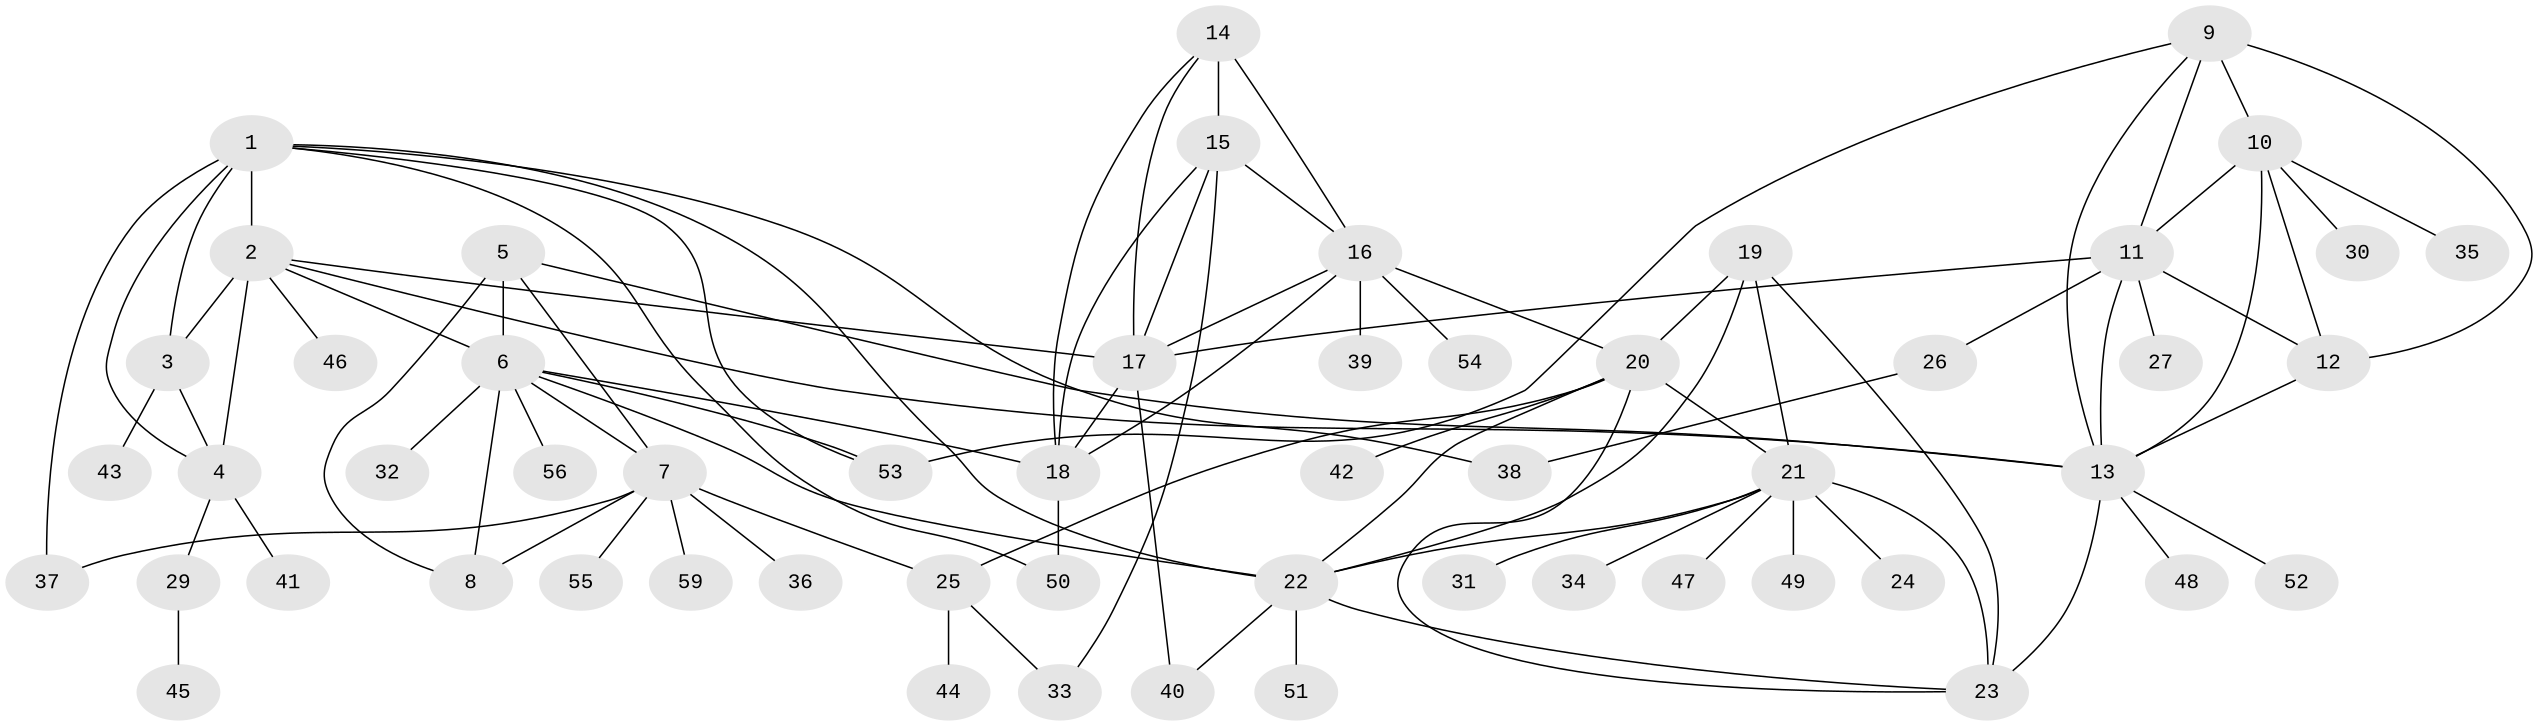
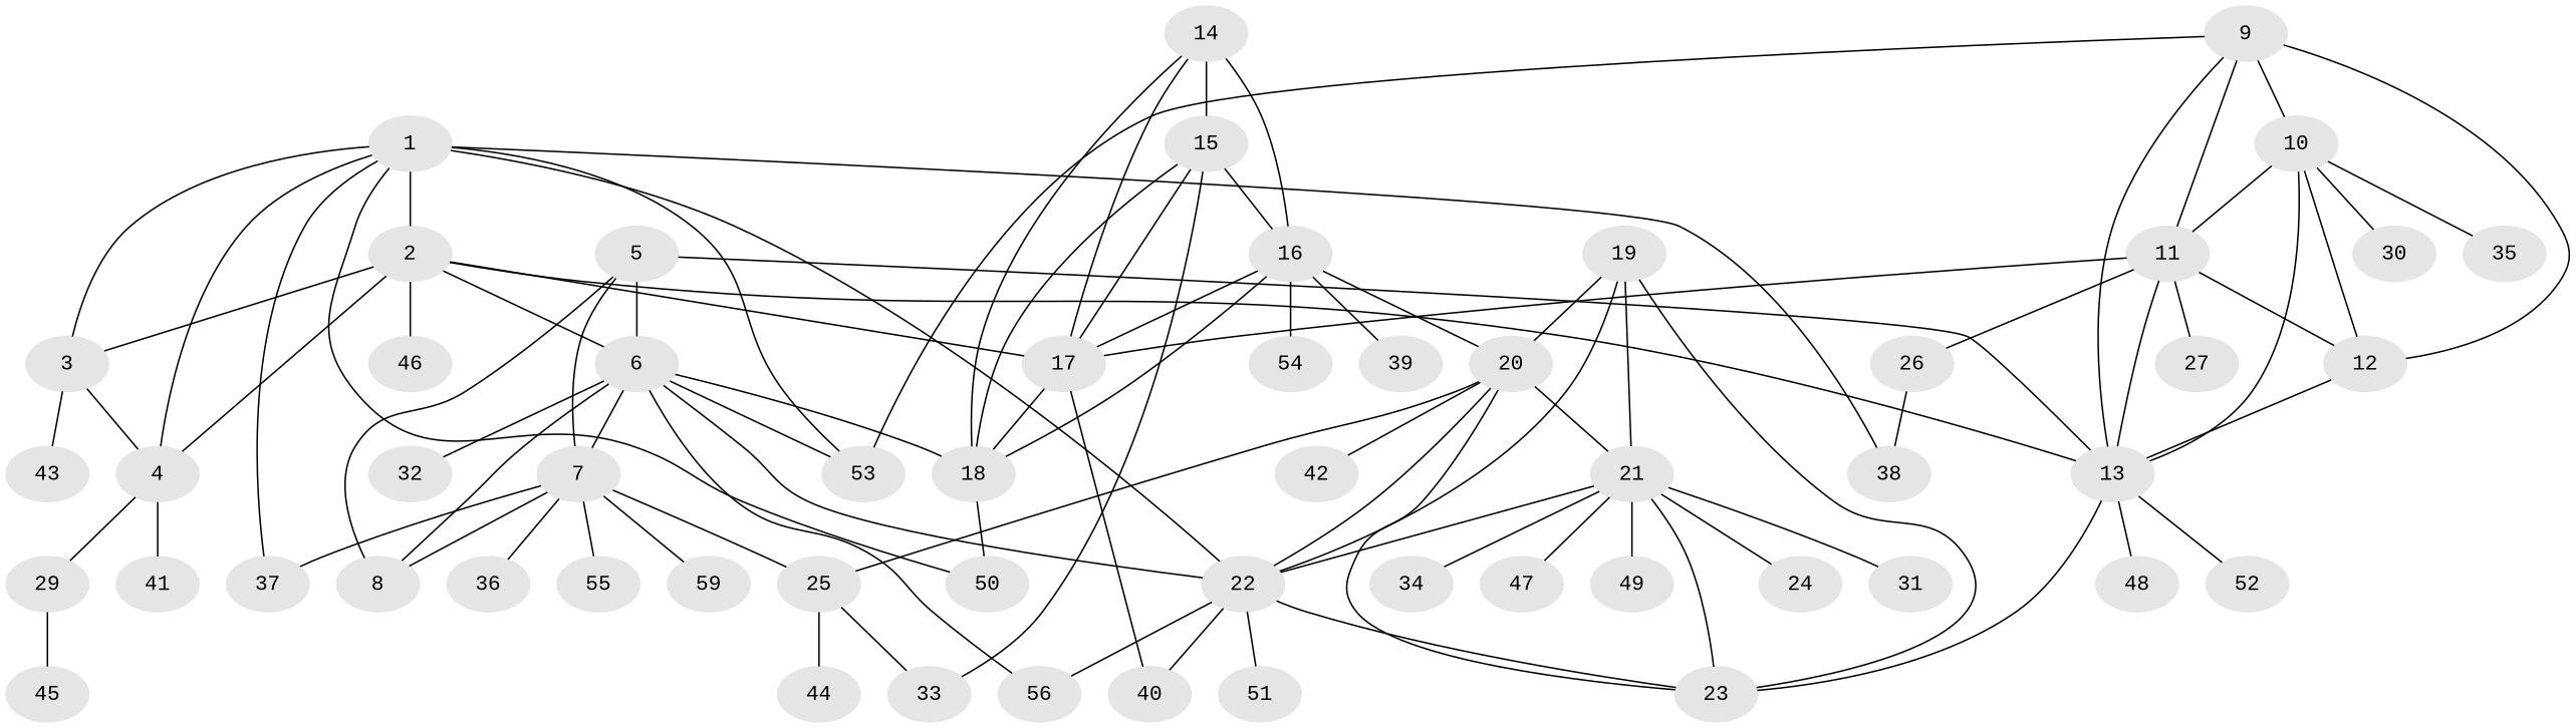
  graph {
    fontname="Liberation Mono"
    node [color=gray90 fontname="Liberation Mono" style=filled]
    edge [fontname="Liberation Mono" weight=1.0]
    1
    2
    3
    4
    22
    37
    38
    50
    53
    6
    13
    17
    46
    43
    29
    41
    56
    23
    40
    51
    7
    8
    18
    32
    48
    52
    45
    5
    25
    36
    55
    n32 [label=59]
    33
    44
    9
    10
    11
    12
    30
    35
    26
    27
    14
    15
    16
    20
    39
    54
    21
    42
    19
    24
    31
    34
    47
    49
    1 -- 2 [weight=2.0]
    1 -- 3
    1 -- 4
    1 -- 22
    1 -- 37
    1 -- 38
    1 -- 50
    1 -- 53
    2 -- 3 [weight=6.0]
    2 -- 4 [weight=2.0]
    2 -- 6
    2 -- 13
    2 -- 17
    2 -- 46
    3 -- 4
    3 -- 43
    4 -- 29
    4 -- 41
+   22 -- 56
    22 -- 23
    22 -- 40
    22 -- 51
    6 -- 22 [weight=2.0]
    6 -- 53 [weight=2.0]
    6 -- 56
    6 -- 7 [weight=2.0]
    6 -- 8 [weight=8.0]
    6 -- 18
    6 -- 32
    13 -- 23
    13 -- 48
    13 -- 52
    17 -- 40
    17 -- 18
    29 -- 45
    7 -- 37
    7 -- 8
    7 -- 25
    7 -- 36
    7 -- 55
    7 -- n32
    18 -- 50 [weight=2.0]
    5 -- 6 [weight=2.0]
    5 -- 13
    5 -- 7
    5 -- 8
    25 -- 33
    25 -- 44
    9 -- 53
    9 -- 13
    9 -- 10
    9 -- 11
    9 -- 12 [weight=2.0]
    10 -- 13
    10 -- 11
    10 -- 12
    10 -- 30
    10 -- 35
    11 -- 13
    11 -- 17
    11 -- 12
    11 -- 26
    11 -- 27
    12 -- 13
    26 -- 38
    14 -- 17
    14 -- 18
    14 -- 15 [weight=4.0]
    14 -- 16
    15 -- 17
    15 -- 18
    15 -- 33
    15 -- 16
    16 -- 17
    16 -- 18
    16 -- 20
    16 -- 39
    16 -- 54
    20 -- 22
    20 -- 23
    20 -- 25
    20 -- 21
    20 -- 42
    21 -- 22
    21 -- 23
    21 -- 24
    21 -- 31
    21 -- 34
    21 -- 47
    21 -- 49
    19 -- 22
    19 -- 23
    19 -- 20
    19 -- 21
  }
